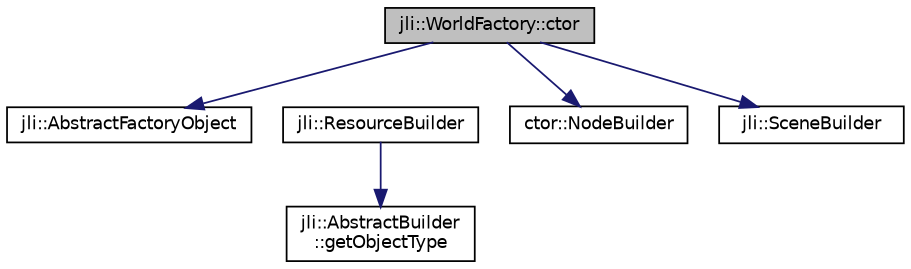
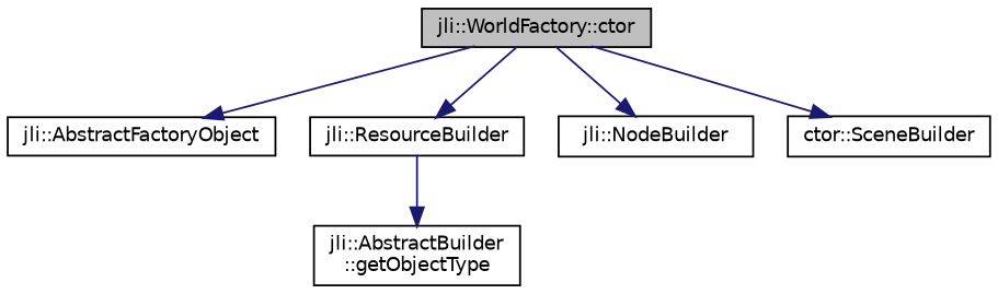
  digraph {
    rankdir=TB
    node [color=black fillcolor=white fontname=Helvetica fontsize=10 shape=record style=filled]
    edge [color=midnightblue fontname=Helvetica fontsize=10 labelfontname=Helvetica labelfontsize=10 style=solid]
    n1 [fillcolor=grey75 fontcolor=black height=0.2 label="jli::WorldFactory::ctor" width=0.4]
    n2 [height=0.2 label="jli::AbstractFactoryObject" width=0.4]
    n3 [height=0.2 label="jli::ResourceBuilder" width=0.4]
-   n4 [height=0.2 label="ctor::NodeBuilder" width=0.4]
-   n5 [height=0.2 label="jli::SceneBuilder" width=0.4]
+   n4 [height=0.2 label="jli::NodeBuilder" width=0.4]
+   n5 [height=0.2 label="ctor::SceneBuilder" width=0.4]
    n6 [height=0.2 label="jli::AbstractBuilder\l::getObjectType" width=0.4]
    n1 -> n2
+   n1 -> n3
    n1 -> n4
    n1 -> n5
    n3 -> n6
  }
